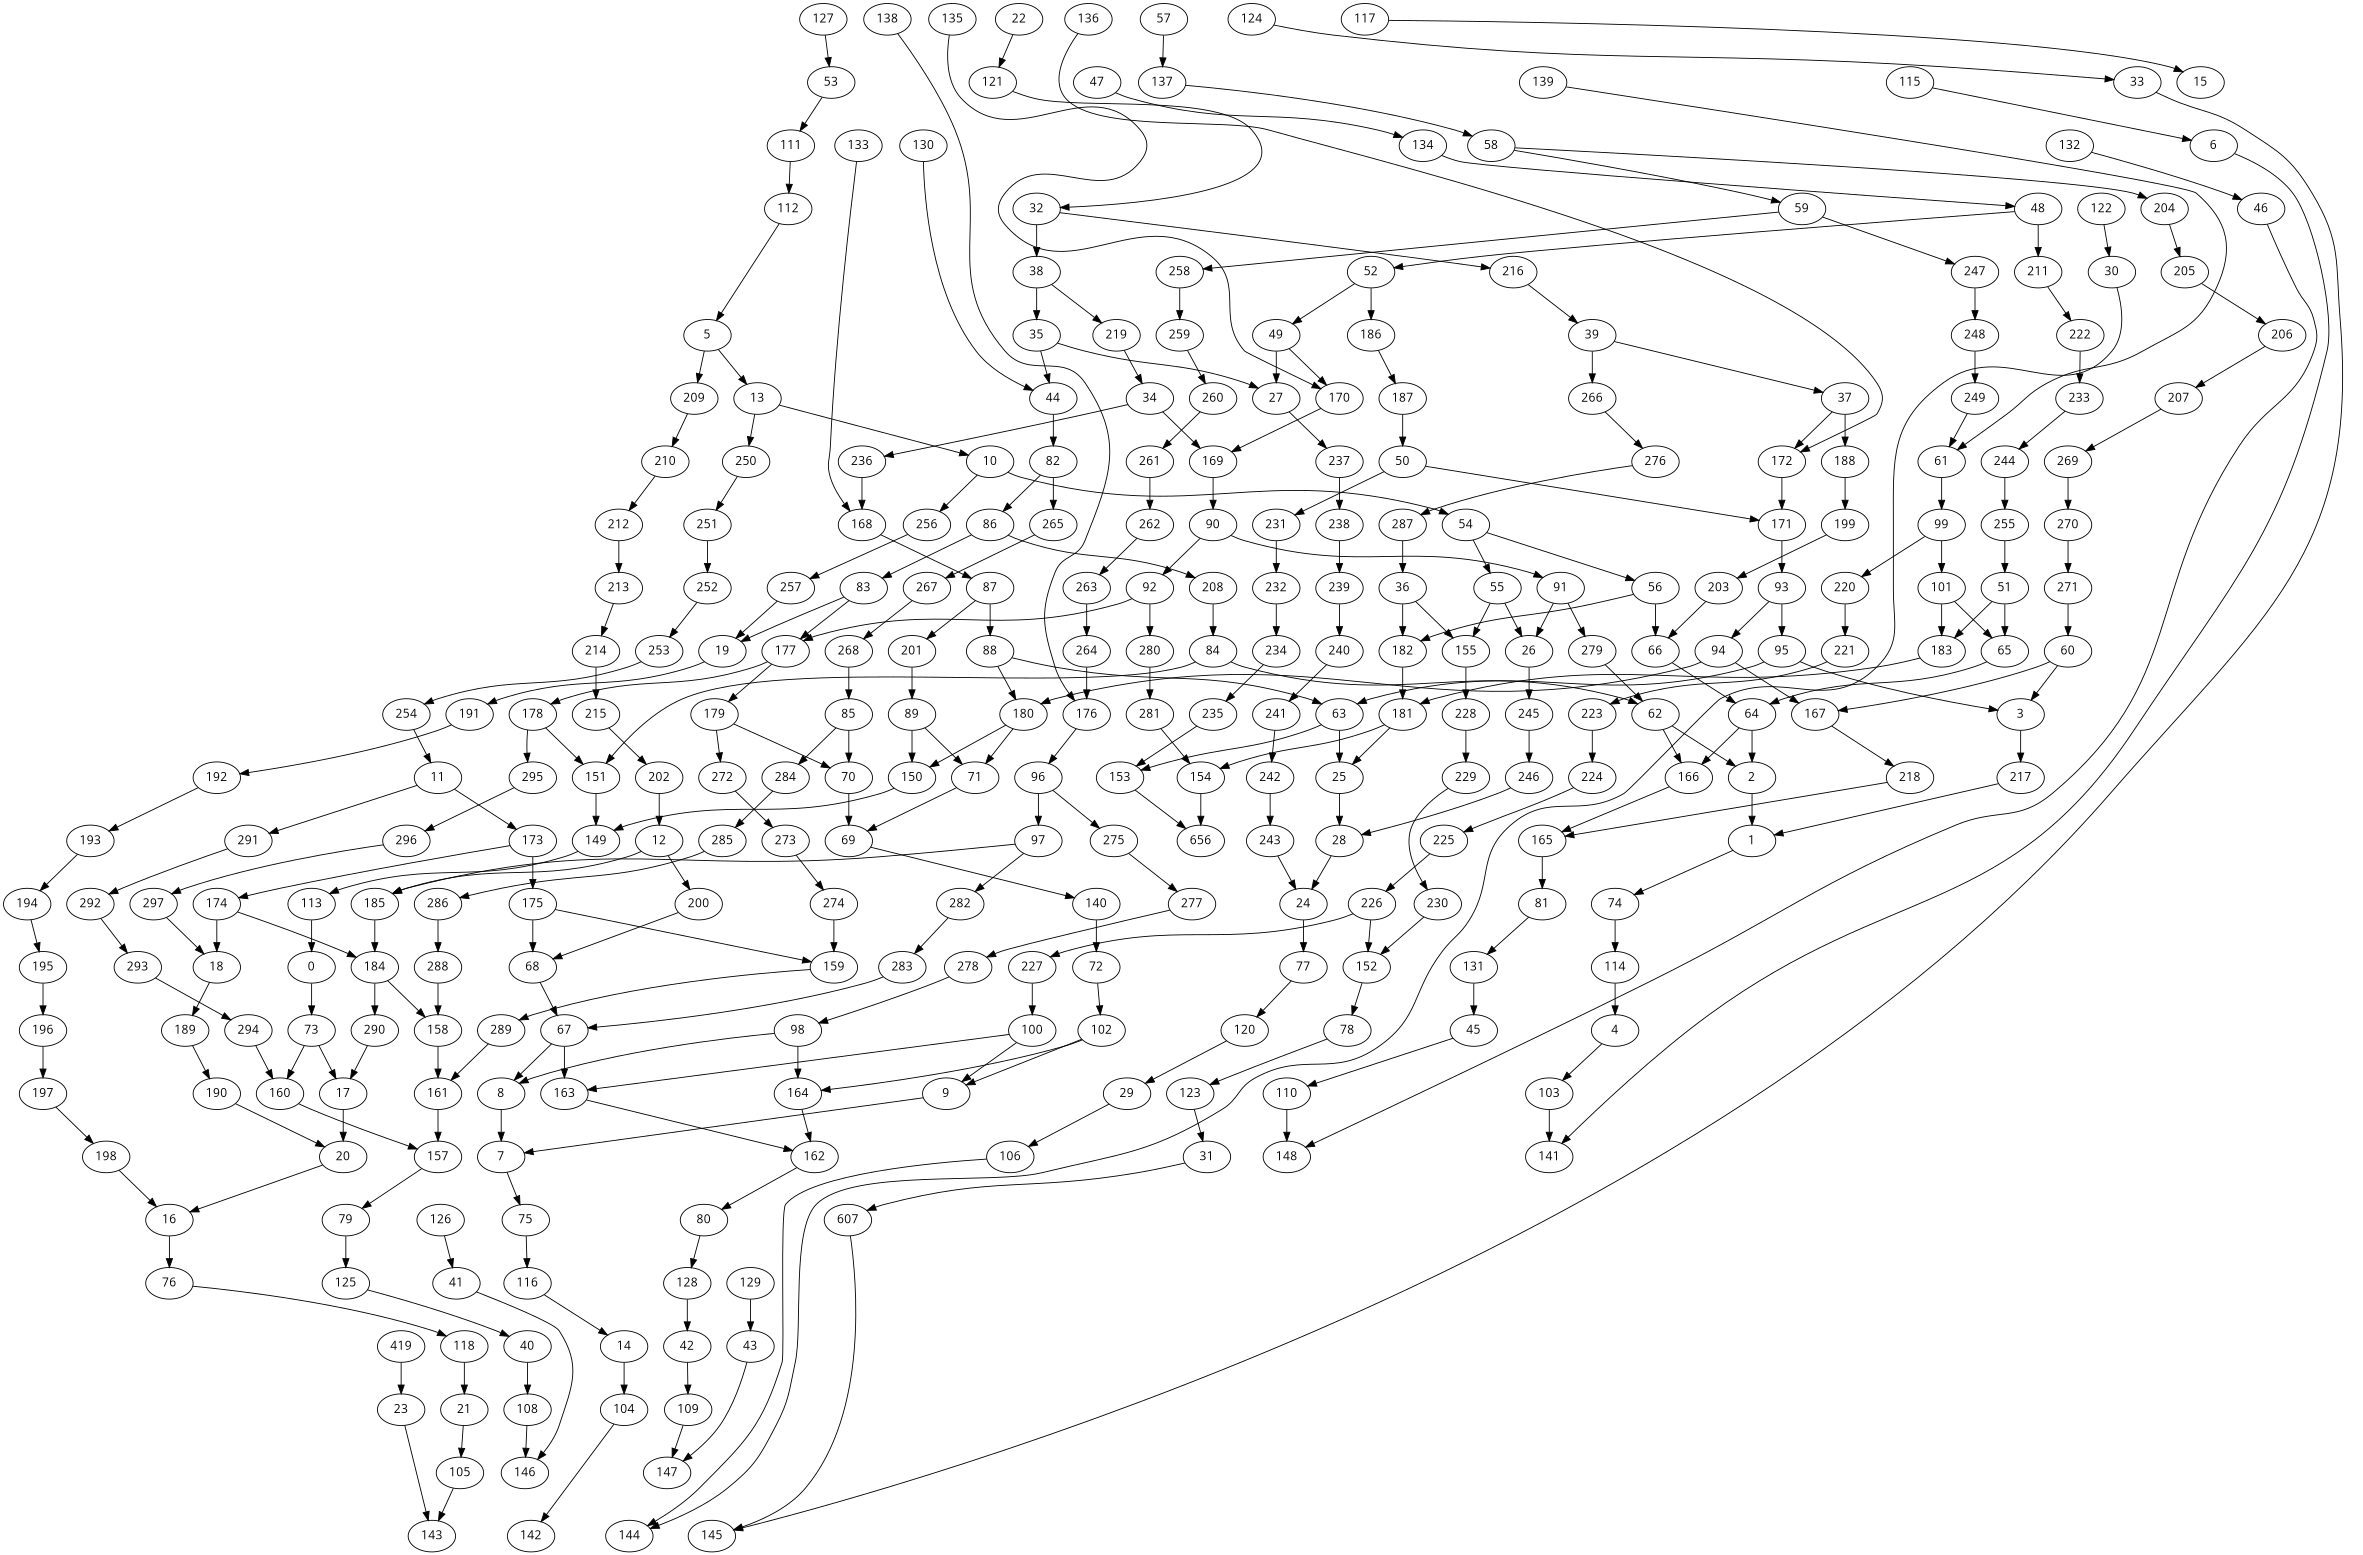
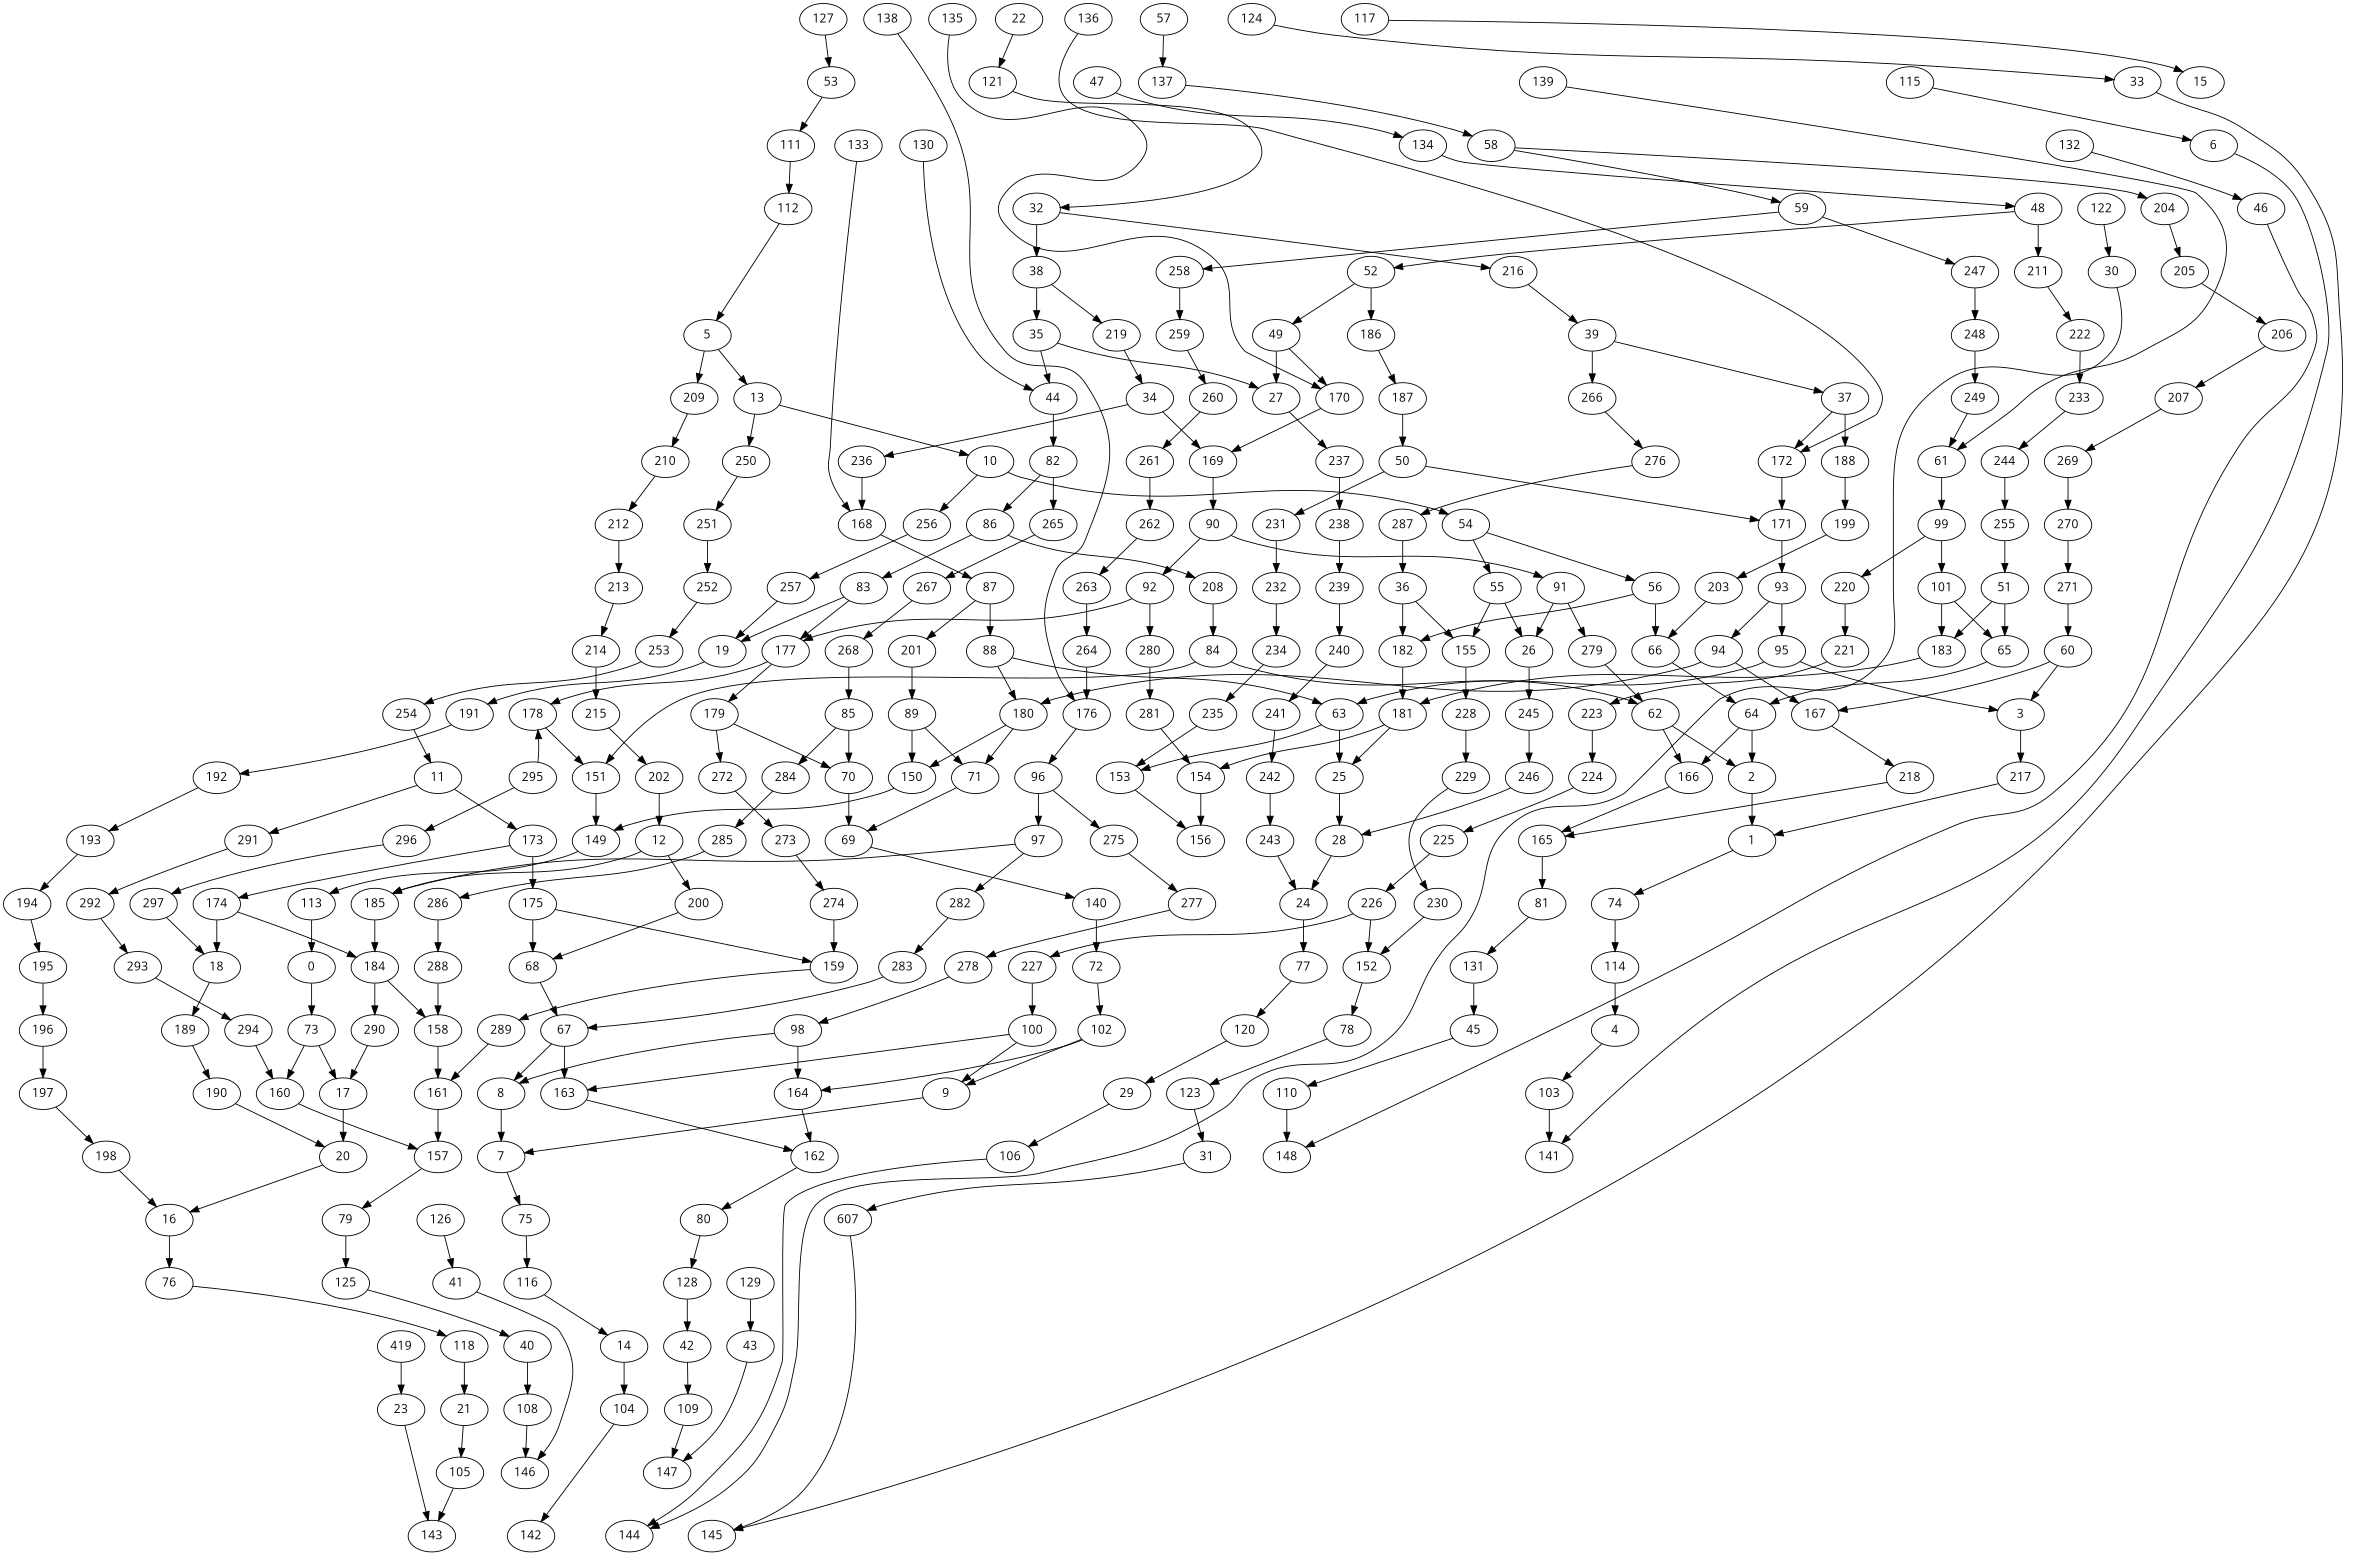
  digraph {
    fontname="Open Sans"
    node [fontname="Open Sans"]
    edge [fontname="Open Sans" weight=0]
    0
    73
    17
    160
    1
    74
    114
    2
    3
    217
    4
    103
    141
    5
    13
    209
    10
    250
    210
    6
    7
    75
    116
    8
    9
    54
    256
    55
    56
    257
    11
    173
    291
    174
    175
    292
    12
    185
    200
    184
    68
    251
    14
    104
    142
    16
    76
    118
    20
    18
    189
    190
    19
    191
    192
    21
    105
    143
    22
    121
    32
    23
    24
    77
    120
    25
    28
    26
    245
    246
    27
    237
    238
    29
    106
    144
    30
    n78 [label=607]
    31
    145
    38
    216
    35
    219
    39
    33
    34
    169
    236
    90
    168
    44
    82
    36
    155
    182
    228
    181
    37
    172
    188
    171
    199
    266
    276
    40
    108
    146
    41
    42
    109
    147
    43
    86
    265
    45
    110
    148
    46
    47
    134
    48
    52
    211
    49
    186
    222
    170
    50
    231
    93
    232
    51
    65
    183
    64
    187
    53
    111
    112
    66
    57
    137
    58
    59
    204
    247
    258
    205
    248
    259
    60
    167
    218
    61
    99
    101
    220
    62
    166
    165
    63
    153
-   156 [label=656]
+   156
    67
    163
    162
    69
    140
    72
    70
    71
    102
    164
    157
    78
    123
    79
    125
    80
    128
    81
    131
    83
    208
    267
    177
    178
    179
    84
    151
    149
    85
    284
    285
    87
    88
    201
    180
    89
    150
    91
    92
    279
    280
    281
    94
    95
    96
    97
    275
    282
    277
    283
    98
    221
    100
    113
    115
    117
    15
    n222 [label=419]
    122
    124
    126
    127
    129
    130
    132
    133
    135
    136
    138
    176
    139
    152
    154
    229
    158
    161
    159
    289
    290
    295
    272
    296
    273
    203
    193
    194
    195
    196
    197
    198
    202
    206
    207
    269
    270
    212
    213
    233
    214
    215
    223
    224
    244
    225
    226
    227
    230
    234
    235
    255
    239
    240
    241
    242
    243
    249
    252
    253
    254
    260
    261
    262
    263
    264
    268
    287
    271
    274
    278
    286
    288
    293
    294
    297
    0 -> 73 [weight=2]
    73 -> 17
    73 -> 160 [weight=1]
    17 -> 20 [weight=3]
    160 -> 157
    1 -> 74
    74 -> 114 [weight=2]
    114 -> 4 [weight=4]
    2 -> 1 [weight=1]
    3 -> 217 [weight=1]
    217 -> 1
    4 -> 103
    103 -> 141 [weight=1]
    5 -> 13 [weight=2]
    5 -> 209 [weight=2]
    13 -> 10
    13 -> 250
    209 -> 210
    10 -> 54 [weight=5]
    10 -> 256 [weight=3]
    250 -> 251
    210 -> 212
    6 -> 141
    7 -> 75
    75 -> 116
    116 -> 14
    8 -> 7 [weight=1]
    9 -> 7
    54 -> 55
    54 -> 56
    256 -> 257
    55 -> 26 [weight=3]
    55 -> 155
    56 -> 182
    56 -> 66 [weight=2]
    257 -> 19
    11 -> 173
    11 -> 291
    173 -> 174
    173 -> 175 [weight=3]
    291 -> 292
    174 -> 184
    174 -> 18 [weight=4]
    175 -> 68 [weight=3]
    175 -> 159
    292 -> 293
    12 -> 185
    12 -> 200
    185 -> 184 [weight=8]
    200 -> 68
    184 -> 158
    184 -> 290
    68 -> 67 [weight=1]
    251 -> 252 [weight=1]
    14 -> 104 [weight=3]
    104 -> 142
    16 -> 76 [weight=6]
    76 -> 118
    118 -> 21
    20 -> 16
    18 -> 189
    189 -> 190
    190 -> 20 [weight=1]
    19 -> 191
    191 -> 192
    192 -> 193
    21 -> 105
    105 -> 143
    22 -> 121
    121 -> 32
    32 -> 38 [weight=7]
    32 -> 216
    23 -> 143
    24 -> 77 [weight=1]
    77 -> 120
    120 -> 29
    25 -> 28 [weight=1]
    28 -> 24
    26 -> 245
    245 -> 246
    246 -> 28
    27 -> 237
    237 -> 238 [weight=1]
    238 -> 239 [weight=2]
    29 -> 106
    106 -> 144
    30 -> 144
    n78 -> 145
    31 -> n78
    38 -> 35 [weight=2]
    38 -> 219
    216 -> 39
    35 -> 27
    35 -> 44
    219 -> 34 [weight=1]
    39 -> 37
    39 -> 266 [weight=1]
    33 -> 145
    34 -> 169 [weight=1]
    34 -> 236
    169 -> 90 [weight=9]
    236 -> 168 [weight=1]
    90 -> 91
    90 -> 92
    168 -> 87
    44 -> 82 [weight=8]
    82 -> 86
    82 -> 265
    36 -> 155 [weight=2]
    36 -> 182
    155 -> 228 [weight=2]
    182 -> 181 [weight=4]
    228 -> 229 [weight=1]
    181 -> 25
    181 -> 154
    37 -> 172
    37 -> 188 [weight=1]
    172 -> 171 [weight=2]
    188 -> 199 [weight=1]
    171 -> 93 [weight=4]
    199 -> 203
    266 -> 276
    276 -> 287
    40 -> 108
    108 -> 146
    41 -> 146
    42 -> 109
    109 -> 147
    43 -> 147
    86 -> 83 [weight=1]
    86 -> 208 [weight=1]
    265 -> 267 [weight=1]
    45 -> 110
    110 -> 148 [weight=2]
    46 -> 148
    47 -> 134
    134 -> 48
    48 -> 52
    48 -> 211 [weight=12]
    52 -> 49
    52 -> 186 [weight=7]
    211 -> 222
    49 -> 27 [weight=5]
    49 -> 170
    186 -> 187
    222 -> 233
    170 -> 169 [weight=1]
    50 -> 171
    50 -> 231 [weight=1]
    231 -> 232
    93 -> 94
    93 -> 95
    232 -> 234
    51 -> 65
    51 -> 183
    65 -> 64 [weight=2]
    183 -> 181 [weight=2]
    64 -> 2
    64 -> 166
    187 -> 50 [weight=1]
    53 -> 111
    111 -> 112
    112 -> 5
    66 -> 64 [weight=6]
    57 -> 137
    137 -> 58
    58 -> 59
    58 -> 204
    59 -> 247
    59 -> 258
    204 -> 205
    247 -> 248 [weight=1]
    258 -> 259 [weight=2]
    205 -> 206
    248 -> 249 [weight=1]
    259 -> 260
    60 -> 3 [weight=2]
    60 -> 167
    167 -> 218
    218 -> 165
    61 -> 99 [weight=1]
    99 -> 101 [weight=2]
    99 -> 220 [weight=1]
    101 -> 65
    101 -> 183
    220 -> 221
    62 -> 2 [weight=2]
    62 -> 166 [weight=2]
    166 -> 165
    165 -> 81 [weight=1]
    63 -> 25 [weight=5]
    63 -> 153
    153 -> 156
    67 -> 8 [weight=1]
    67 -> 163 [weight=2]
    163 -> 162
    162 -> 80
    69 -> 140
    140 -> 72 [weight=4]
    72 -> 102
    70 -> 69 [weight=9]
    71 -> 69
    102 -> 9
    102 -> 164
    164 -> 162
    157 -> 79
    78 -> 123
    123 -> 31
    79 -> 125 [weight=1]
    125 -> 40
    80 -> 128
    128 -> 42
    81 -> 131
    131 -> 45 [weight=2]
    83 -> 19
    83 -> 177
    208 -> 84
    267 -> 268
    177 -> 178
    177 -> 179
    178 -> 151 [weight=1]
-   178 -> 295 [weight=2]
+   295 -> 178 [weight=2]
    179 -> 70
    179 -> 272
    84 -> 62
    84 -> 151
    151 -> 149 [weight=4]
    149 -> 113
    85 -> 70 [weight=2]
    85 -> 284 [weight=1]
    284 -> 285
    285 -> 286
    87 -> 88 [weight=4]
    87 -> 201
    88 -> 63
    88 -> 180
    201 -> 89
    180 -> 71
    180 -> 150
    89 -> 71
    89 -> 150 [weight=4]
    150 -> 149 [weight=2]
    91 -> 26 [weight=3]
    91 -> 279
    92 -> 177
    92 -> 280
    279 -> 62
    280 -> 281 [weight=2]
    281 -> 154
    94 -> 167 [weight=2]
    94 -> 180 [weight=5]
    95 -> 3 [weight=2]
    95 -> 63 [weight=1]
    96 -> 97 [weight=3]
    96 -> 275
    97 -> 185 [weight=1]
    97 -> 282
    275 -> 277
    282 -> 283
    277 -> 278
    283 -> 67
    98 -> 8
    98 -> 164 [weight=1]
    221 -> 223
    100 -> 9
    100 -> 163
    113 -> 0 [weight=3]
    115 -> 6
    117 -> 15
    n222 -> 23
    122 -> 30
    124 -> 33
    126 -> 41
    127 -> 53
    129 -> 43
    130 -> 44
    132 -> 46
    133 -> 168
    135 -> 170
    136 -> 172
    138 -> 176
    176 -> 96
    139 -> 61
    152 -> 78
    154 -> 156 [weight=5]
    229 -> 230
    158 -> 161 [weight=2]
    161 -> 157 [weight=1]
    159 -> 289
    289 -> 161 [weight=1]
    290 -> 17
    295 -> 296
    272 -> 273 [weight=2]
    296 -> 297
    273 -> 274
    203 -> 66
    193 -> 194
    194 -> 195
    195 -> 196 [weight=1]
    196 -> 197
    197 -> 198
    198 -> 16
    202 -> 12
    206 -> 207
    207 -> 269
    269 -> 270
    270 -> 271 [weight=2]
    212 -> 213 [weight=1]
    213 -> 214
    233 -> 244
    214 -> 215
    215 -> 202
    223 -> 224 [weight=7]
    224 -> 225
    244 -> 255
    225 -> 226
    226 -> 152
    226 -> 227
    227 -> 100 [weight=1]
    230 -> 152
    234 -> 235
    235 -> 153
    255 -> 51
    239 -> 240
    240 -> 241 [weight=1]
    241 -> 242
    242 -> 243 [weight=4]
    243 -> 24
    249 -> 61
    252 -> 253
    253 -> 254
    254 -> 11
    260 -> 261
    261 -> 262
    262 -> 263 [weight=1]
    263 -> 264
    264 -> 176
    268 -> 85
    287 -> 36 [weight=3]
    271 -> 60 [weight=1]
    274 -> 159 [weight=1]
    278 -> 98
    286 -> 288
    288 -> 158 [weight=3]
    293 -> 294
    294 -> 160 [weight=1]
    297 -> 18 [weight=2]
  }
